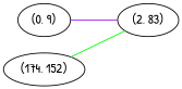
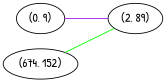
  graph {
    fontname="Patrick Hand"
    rankdir=LR
    node [fontname="Patrick Hand"]
    edge [fontname="Patrick Hand"]
    n1 [label="(0, 9)"]
-   "(2, 89)" [label="(2, 83)"]
-   "(174, 152)"
+   "(2, 89)"
+   "(174, 152)" [label="(674, 152)"]
    n1 -- "(2, 89)" [color=purple weight=4]
    "(174, 152)" -- "(2, 89)" [color=green weight=2]
  }
